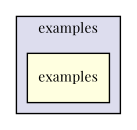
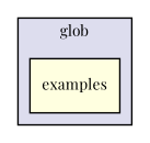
  digraph {
    compound=true
    fontname="Playfair Display"
    n1 [fillcolor=lightyellow fontname="Playfair Display" fontsize=10 label=examples pencolor=black shape=box style=filled]
    subgraph cluster_1 {
      bgcolor="#ddddee"
      fontsize=10
-     label=examples
+     label=glob
      pencolor=black
      n1
    }
  }
